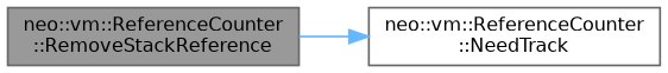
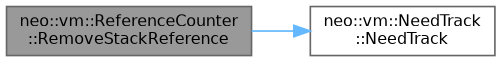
  digraph {
    rankdir=LR
    node [fontname=Helvetica fontsize=10 shape=box style=filled]
    n1 [color=gray40 fillcolor=grey60 fontcolor=black height=0.2 label="neo::vm::ReferenceCounter\l::RemoveStackReference" width=0.4]
-   n2 [color=grey40 fillcolor=white height=0.2 label="neo::vm::ReferenceCounter\l::NeedTrack" width=0.4]
+   n2 [color=grey40 fillcolor=white height=0.2 label="neo::vm::NeedTrack\l::NeedTrack" width=0.4]
    n1 -> n2 [color=steelblue1 fontname=Helvetica fontsize=10 labelfontname=Helvetica labelfontsize=10 style=solid]
  }
